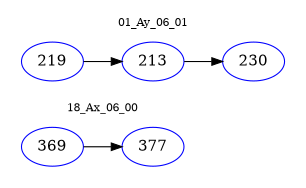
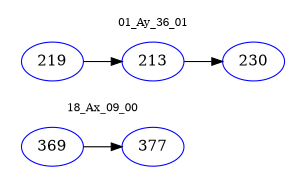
  digraph {
    rankdir=LR
    node [color=blue]
    edge [color=black]
    n1 [label=369]
    n2 [label=377]
    n3 [label=213]
    n4 [label=219]
    n5 [label=230]
    subgraph cluster_1 {
      color=white
      fontsize=10
-     label="18_Ax_06_00"
+     label="18_Ax_09_00"
      n1
      n2
    }
    subgraph cluster_2 {
      color=white
      fontsize=10
-     label="01_Ay_06_01"
+     label="01_Ay_36_01"
      n3
      n4
      n5
    }
    n1 -> n2
    n3 -> n5
    n4 -> n3
  }
